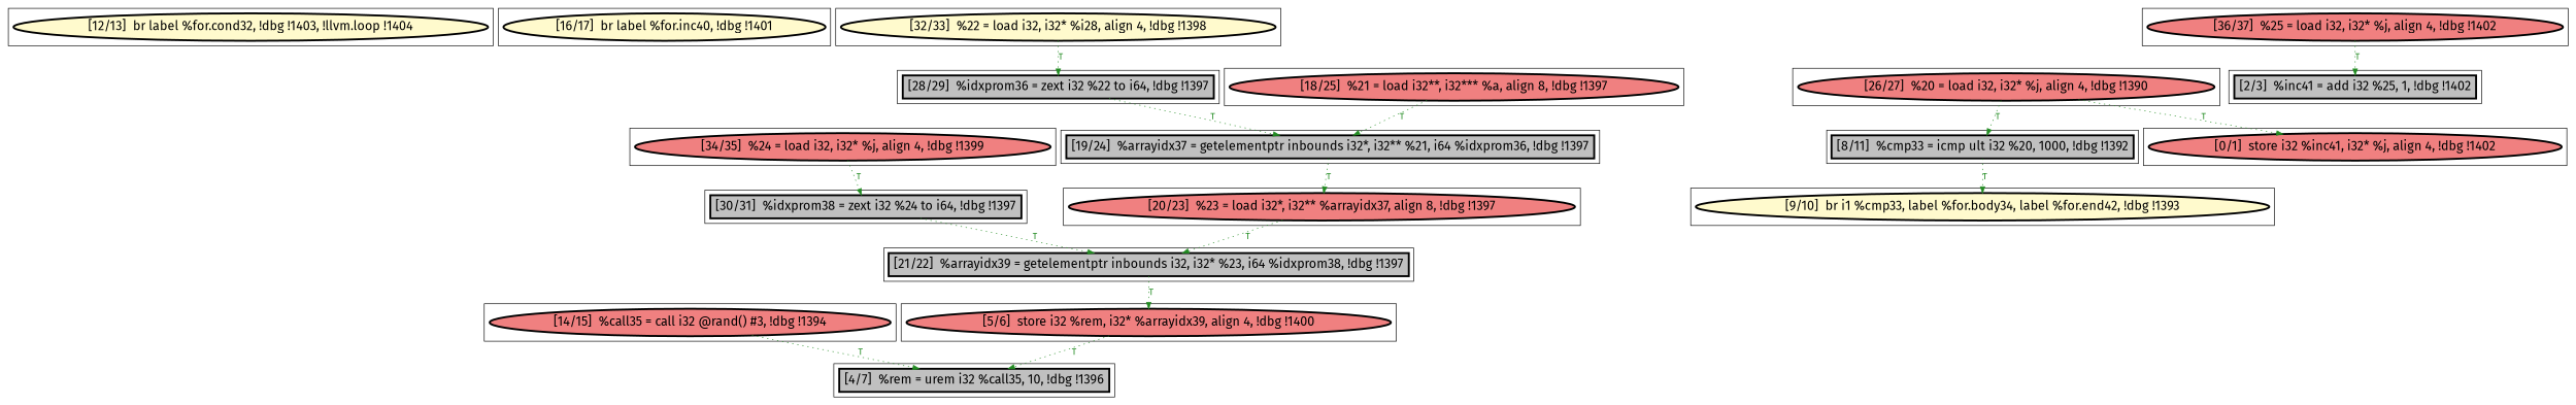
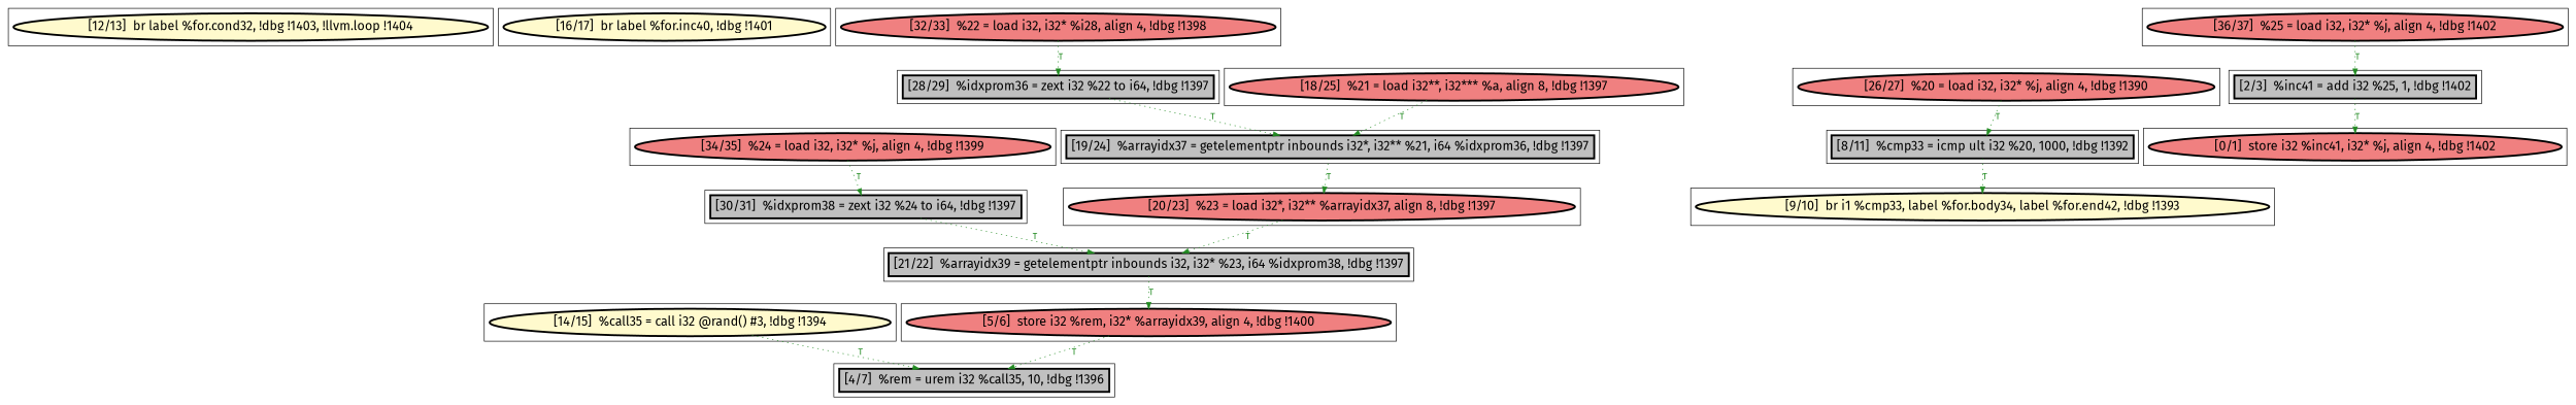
  digraph {
    fontname="Fira Sans"
    node [fillcolor=lightcoral fontname="Fira Sans" fontsize=20 penwidth=3.0 shape=ellipse style=filled]
    edge [color=forestgreen fontcolor=forestgreen fontname="Fira Sans" style=dotted]
    n1 [fillcolor=lemonchiffon label="[12/13]  br label %for.cond32, !dbg !1403, !llvm.loop !1404"]
    n2 [fillcolor=lemonchiffon label="[16/17]  br label %for.inc40, !dbg !1401"]
-   n3 [label="[14/15]  %call35 = call i32 @rand() #3, !dbg !1394"]
+   n3 [fillcolor=lemonchiffon label="[14/15]  %call35 = call i32 @rand() #3, !dbg !1394"]
    n4 [fillcolor=grey label="[30/31]  %idxprom38 = zext i32 %24 to i64, !dbg !1397" shape=rectangle]
    n5 [label="[26/27]  %20 = load i32, i32* %j, align 4, !dbg !1390"]
    n6 [label="[5/6]  store i32 %rem, i32* %arrayidx39, align 4, !dbg !1400"]
    n7 [fillcolor=grey label="[2/3]  %inc41 = add i32 %25, 1, !dbg !1402" shape=rectangle]
    n8 [fillcolor=grey label="[21/22]  %arrayidx39 = getelementptr inbounds i32, i32* %23, i64 %idxprom38, !dbg !1397" shape=rectangle]
    n9 [fillcolor=grey label="[28/29]  %idxprom36 = zext i32 %22 to i64, !dbg !1397" shape=rectangle]
    n10 [label="[0/1]  store i32 %inc41, i32* %j, align 4, !dbg !1402"]
    n11 [fillcolor=grey label="[8/11]  %cmp33 = icmp ult i32 %20, 1000, !dbg !1392" shape=rectangle]
    n12 [fillcolor=lemonchiffon label="[9/10]  br i1 %cmp33, label %for.body34, label %for.end42, !dbg !1393"]
    n13 [fillcolor=grey label="[4/7]  %rem = urem i32 %call35, 10, !dbg !1396" shape=rectangle]
    n14 [label="[36/37]  %25 = load i32, i32* %j, align 4, !dbg !1402"]
-   n15 [fillcolor=lemonchiffon label="[32/33]  %22 = load i32, i32* %i28, align 4, !dbg !1398"]
+   n15 [label="[32/33]  %22 = load i32, i32* %i28, align 4, !dbg !1398"]
    n16 [label="[34/35]  %24 = load i32, i32* %j, align 4, !dbg !1399"]
    n17 [fillcolor=grey label="[19/24]  %arrayidx37 = getelementptr inbounds i32*, i32** %21, i64 %idxprom36, !dbg !1397" shape=rectangle]
    n18 [label="[20/23]  %23 = load i32*, i32** %arrayidx37, align 8, !dbg !1397"]
    n19 [label="[18/25]  %21 = load i32**, i32*** %a, align 8, !dbg !1397"]
    subgraph cluster_1 {
      n1
    }
    subgraph cluster_2 {
      n2
    }
    subgraph cluster_3 {
      n3
    }
    subgraph cluster_4 {
      n4
    }
    subgraph cluster_5 {
      n5
    }
    subgraph cluster_6 {
      n6
    }
    subgraph cluster_7 {
      n7
    }
    subgraph cluster_8 {
      n8
    }
    subgraph cluster_9 {
      n9
    }
    subgraph cluster_10 {
      n10
    }
    subgraph cluster_11 {
      n11
    }
    subgraph cluster_12 {
      n12
    }
    subgraph cluster_13 {
      n13
    }
    subgraph cluster_14 {
      n14
    }
    subgraph cluster_15 {
      n15
    }
    subgraph cluster_16 {
      n16
    }
    subgraph cluster_17 {
      n17
    }
    subgraph cluster_18 {
      n18
    }
    subgraph cluster_19 {
      n19
    }
    n3 -> n13 [label=T]
    n4 -> n8 [label=T]
    n5 -> n11 [label=T]
    n6 -> n13 [label=T]
-   n5 -> n10 [label=T]
+   n7 -> n10 [label=T]
    n8 -> n6 [label=T]
    n9 -> n17 [label=T]
    n11 -> n12 [label=T]
    n14 -> n7 [label=T]
    n15 -> n9 [label=T]
    n16 -> n4 [label=T]
    n17 -> n18 [label=T]
    n18 -> n8 [label=T]
    n19 -> n17 [label=T]
  }
